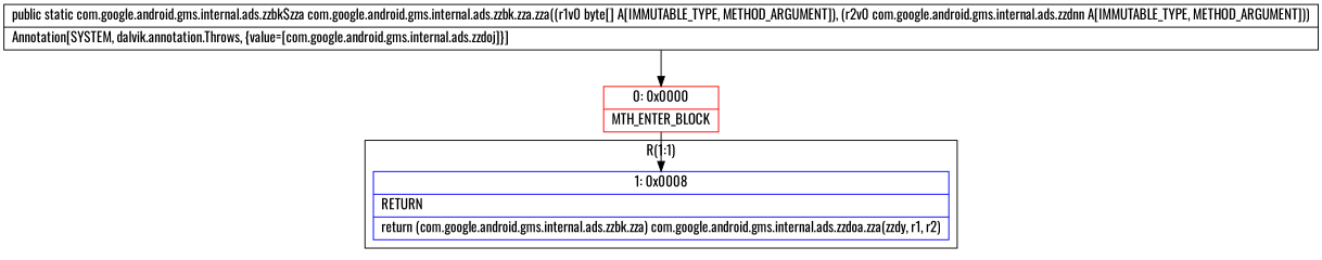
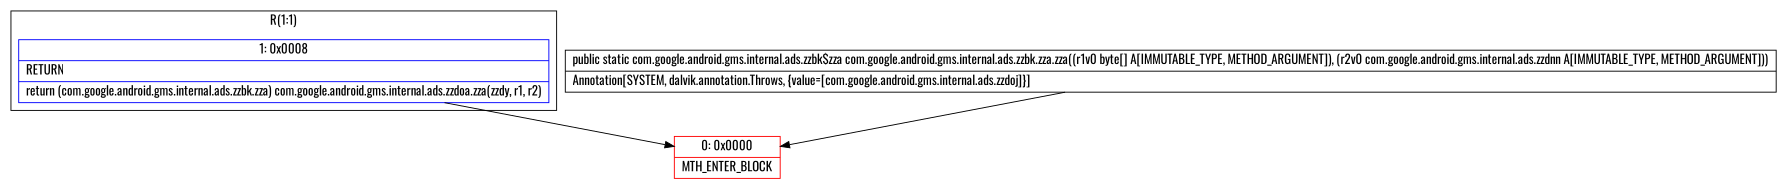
  digraph {
    fontname=Oswald
    node [shape=record fontname=Oswald]
    edge [fontname=Oswald]
    n1 [color=blue label="{1\:\ 0x0008|RETURN\l|return (com.google.android.gms.internal.ads.zzbk.zza) com.google.android.gms.internal.ads.zzdoa.zza(zzdy, r1, r2)\l}"]
    n2 [color=red label="{0\:\ 0x0000|MTH_ENTER_BLOCK\l}"]
    n3 [label="{public static com.google.android.gms.internal.ads.zzbk$zza com.google.android.gms.internal.ads.zzbk.zza.zza((r1v0 byte[] A[IMMUTABLE_TYPE, METHOD_ARGUMENT]), (r2v0 com.google.android.gms.internal.ads.zzdnn A[IMMUTABLE_TYPE, METHOD_ARGUMENT]))  | Annotation[SYSTEM, dalvik.annotation.Throws, \{value=[com.google.android.gms.internal.ads.zzdoj]\}]\l}"]
    subgraph cluster_1 {
      label="R(1:1)"
      n1
    }
-   n2 -> n1
+   n1 -> n2
    n3 -> n2
  }
